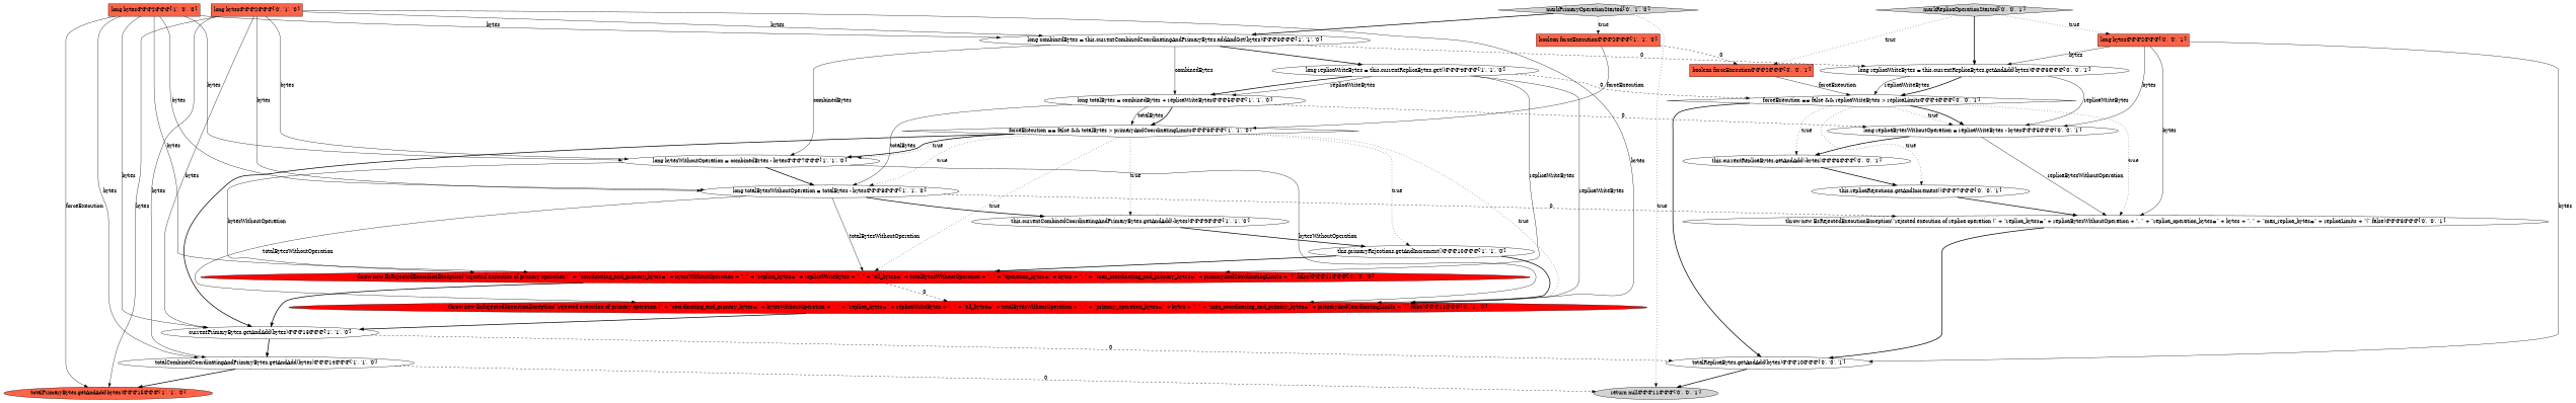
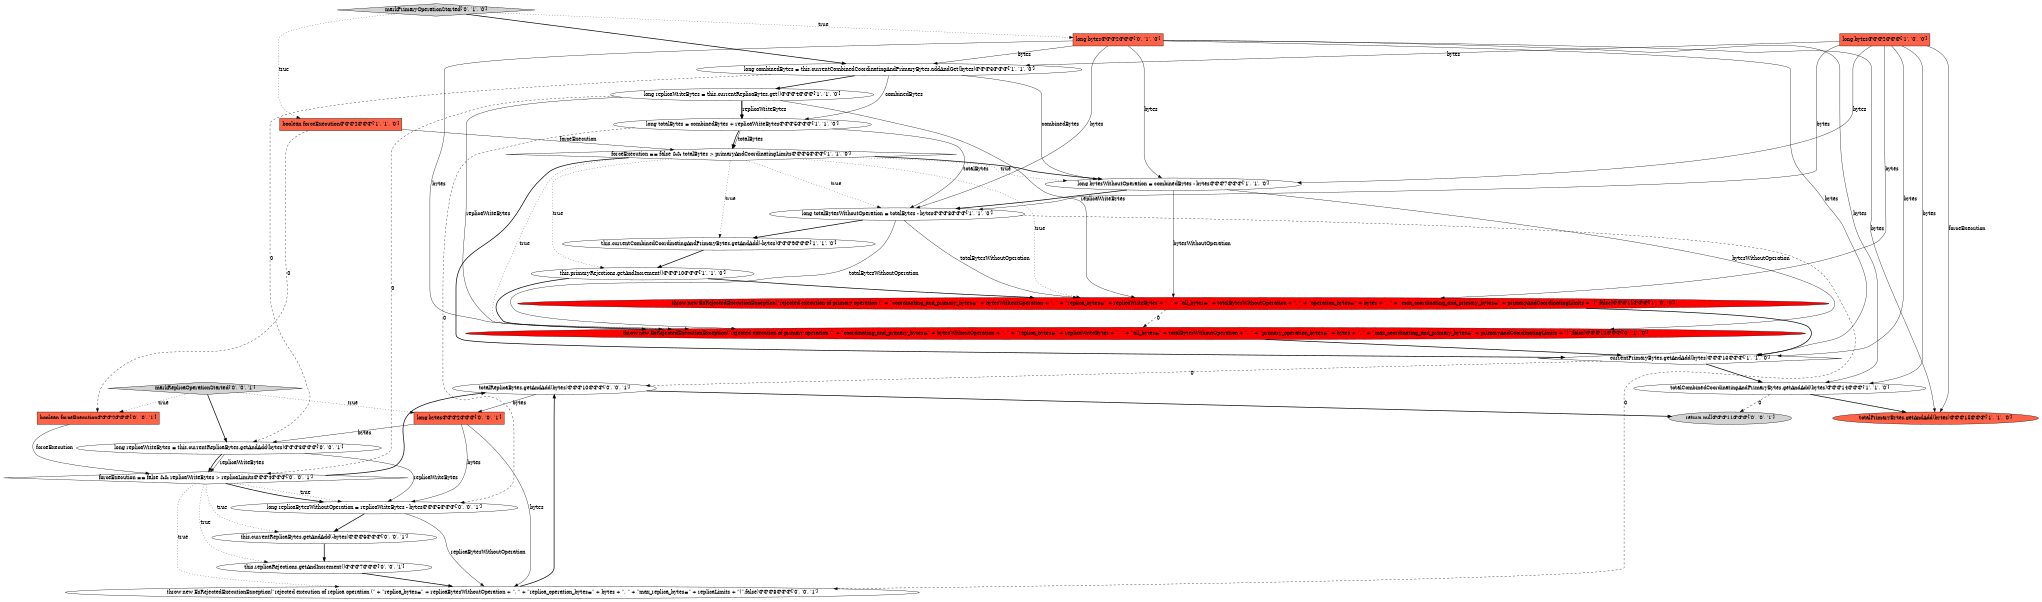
  digraph {
    node [fillcolor=white shape=ellipse style=filled]
    edge [style=solid]
    n1 [fillcolor=tomato label="totalPrimaryBytes.getAndAdd(bytes)@@@15@@@['1', '1', '0']"]
    n2 [label="long replicaBytesWithoutOperation = replicaWriteBytes - bytes@@@5@@@['0', '0', '1']"]
    n3 [label="this.currentReplicaBytes.getAndAdd(-bytes)@@@6@@@['0', '0', '1']"]
    n4 [label="throw new EsRejectedExecutionException(\"rejected execution of replica operation (\" + \"replica_bytes=\" + replicaBytesWithoutOperation + \", \" + \"replica_operation_bytes=\" + bytes + \", \" + \"max_replica_bytes=\" + replicaLimits + \"(\",false)@@@8@@@['0', '0', '1']"]
    n5 [label="this.replicaRejections.getAndIncrement()@@@7@@@['0', '0', '1']"]
    n6 [label="totalReplicaBytes.getAndAdd(bytes)@@@10@@@['0', '0', '1']"]
    n7 [fillcolor=lightgray label="markReplicaOperationStarted['0', '0', '1']" shape=diamond]
    n8 [fillcolor=tomato label="long bytes@@@2@@@['0', '0', '1']" shape=box]
    n9 [label="long replicaWriteBytes = this.currentReplicaBytes.getAndAdd(bytes)@@@3@@@['0', '0', '1']"]
    n10 [fillcolor=tomato label="boolean forceExecution@@@2@@@['0', '0', '1']" shape=box]
    n11 [label="forceExecution == false && replicaWriteBytes > replicaLimits@@@4@@@['0', '0', '1']" shape=diamond]
    n12 [label="long replicaWriteBytes = this.currentReplicaBytes.get()@@@4@@@['1', '1', '0']"]
    n13 [fillcolor=red label="throw new EsRejectedExecutionException(\"rejected execution of primary operation (\" + \"coordinating_and_primary_bytes=\" + bytesWithoutOperation + \", \" + \"replica_bytes=\" + replicaWriteBytes + \", \" + \"all_bytes=\" + totalBytesWithoutOperation + \", \" + \"operation_bytes=\" + bytes + \", \" + \"max_coordinating_and_primary_bytes=\" + primaryAndCoordinatingLimits + \"(\",false)@@@11@@@['1', '0', '0']"]
    n14 [fillcolor=red label="throw new EsRejectedExecutionException(\"rejected execution of primary operation (\" + \"coordinating_and_primary_bytes=\" + bytesWithoutOperation + \", \" + \"replica_bytes=\" + replicaWriteBytes + \", \" + \"all_bytes=\" + totalBytesWithoutOperation + \", \" + \"primary_operation_bytes=\" + bytes + \", \" + \"max_coordinating_and_primary_bytes=\" + primaryAndCoordinatingLimits + \"(\",false)@@@11@@@['0', '1', '0']"]
    n15 [label="long totalBytes = combinedBytes + replicaWriteBytes@@@5@@@['1', '1', '0']"]
-   n16 [label="currentPrimaryBytes.getAndAdd(bytes)@@@13@@@['1', '1', '0']"]
+   n16 [label="currentPrimaryBytes.getAndAdd(bytes)@@@13@@@['1', '1', '0']" shape=diamond]
    n17 [label="long totalBytesWithoutOperation = totalBytes - bytes@@@8@@@['1', '1', '0']"]
    n18 [label="forceExecution == false && totalBytes > primaryAndCoordinatingLimits@@@6@@@['1', '1', '0']" shape=diamond]
    n19 [fillcolor=tomato label="long bytes@@@2@@@['1', '0', '0']" shape=box]
    n20 [label="long combinedBytes = this.currentCombinedCoordinatingAndPrimaryBytes.addAndGet(bytes)@@@3@@@['1', '1', '0']"]
    n21 [label="long bytesWithoutOperation = combinedBytes - bytes@@@7@@@['1', '1', '0']"]
    n22 [label="totalCombinedCoordinatingAndPrimaryBytes.getAndAdd(bytes)@@@14@@@['1', '1', '0']"]
    n23 [fillcolor=tomato label="boolean forceExecution@@@2@@@['1', '1', '0']" shape=box]
    n24 [label="this.primaryRejections.getAndIncrement()@@@10@@@['1', '1', '0']"]
    n25 [fillcolor=lightgray label="return null@@@11@@@['0', '0', '1']"]
    n26 [label="this.currentCombinedCoordinatingAndPrimaryBytes.getAndAdd(-bytes)@@@9@@@['1', '1', '0']"]
    n27 [fillcolor=tomato label="long bytes@@@2@@@['0', '1', '0']" shape=box]
    n28 [fillcolor=lightgray label="markPrimaryOperationStarted['0', '1', '0']" shape=diamond]
    n2 -> n3 [style=bold]
    n2 -> n4 [label=replicaBytesWithoutOperation]
    n3 -> n5 [style=bold]
    n4 -> n6 [style=bold]
    n5 -> n4 [style=bold]
    n6 -> n25 [style=bold]
    n7 -> n8 [label=true style=dotted]
    n7 -> n9 [style=bold]
    n7 -> n10 [label=true style=dotted]
    n8 -> n2 [label=bytes]
    n8 -> n4 [label=bytes]
-   n8 -> n6 [label=bytes]
+   n6 -> n8 [label=bytes]
    n8 -> n9 [label=bytes]
    n9 -> n2 [label=replicaWriteBytes]
    n9 -> n11 [style=bold]
    n9 -> n11 [label=replicaWriteBytes]
    n10 -> n11 [label=forceExecution]
    n11 -> n2 [label=true style=dotted]
    n11 -> n2 [style=bold]
    n11 -> n3 [label=true style=dotted]
    n11 -> n4 [label=true style=dotted]
    n11 -> n5 [label=true style=dotted]
    n11 -> n6 [style=bold]
    n12 -> n11 [label=0 style=dashed]
    n12 -> n13 [label=replicaWriteBytes]
    n12 -> n14 [label=replicaWriteBytes]
    n12 -> n15 [label=replicaWriteBytes]
    n12 -> n15 [style=bold]
    n13 -> n14 [label=0 style=dashed]
    n13 -> n16 [style=bold]
    n14 -> n16 [style=bold]
    n15 -> n2 [label=0 style=dashed]
    n15 -> n17 [label=totalBytes]
    n15 -> n18 [label=totalBytes]
    n15 -> n18 [style=bold]
    n16 -> n6 [label=0 style=dashed]
    n16 -> n22 [style=bold]
    n17 -> n4 [label=0 style=dashed]
    n17 -> n13 [label=totalBytesWithoutOperation]
    n17 -> n14 [label=totalBytesWithoutOperation]
    n17 -> n26 [style=bold]
    n18 -> n13 [label=true style=dotted]
    n18 -> n14 [label=true style=dotted]
    n18 -> n16 [style=bold]
    n18 -> n17 [label=true style=dotted]
    n18 -> n21 [label=true style=dotted]
    n18 -> n21 [style=bold]
    n18 -> n24 [label=true style=dotted]
    n18 -> n26 [label=true style=dotted]
    n19 -> n1 [label=forceExecution]
    n19 -> n13 [label=bytes]
    n19 -> n16 [label=bytes]
    n19 -> n17 [label=bytes]
    n19 -> n20 [label=bytes]
    n19 -> n21 [label=bytes]
    n19 -> n22 [label=bytes]
    n20 -> n9 [label=0 style=dashed]
    n20 -> n12 [style=bold]
    n20 -> n15 [label=combinedBytes]
    n20 -> n21 [label=combinedBytes]
    n21 -> n13 [label=bytesWithoutOperation]
    n21 -> n14 [label=bytesWithoutOperation]
    n21 -> n17 [style=bold]
    n22 -> n1 [style=bold]
    n22 -> n25 [label=0 style=dashed]
    n23 -> n10 [label=0 style=dashed]
    n23 -> n18 [label=forceExecution]
    n24 -> n13 [style=bold]
    n24 -> n14 [style=bold]
    n26 -> n24 [style=bold]
    n27 -> n1 [label=bytes]
    n27 -> n14 [label=bytes]
    n27 -> n16 [label=bytes]
    n27 -> n17 [label=bytes]
    n27 -> n20 [label=bytes]
    n27 -> n21 [label=bytes]
    n27 -> n22 [label=bytes]
    n28 -> n20 [style=bold]
    n28 -> n23 [label=true style=dotted]
-   n28 -> n25 [label=true style=dotted]
+   n28 -> n27 [label=true style=dotted]
  }
